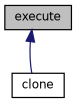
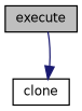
  digraph {
    rankdir=TB
    node [color=black fontname=Helvetica fontsize=10 shape=record]
    n1 [fillcolor=grey75 fontcolor=black height=0.2 label=execute style=filled width=0.4]
    n2 [height=0.2 label=clone width=0.4]
-   n1 -> n2 [color=midnightblue dir=back fontname=Helvetica fontsize=10 labelfontname=Helvetica labelfontsize=10 style=solid]
+   n2 -> n1 [color=midnightblue dir=back fontname=Helvetica fontsize=10 labelfontname=Helvetica labelfontsize=10 style=solid]
  }
